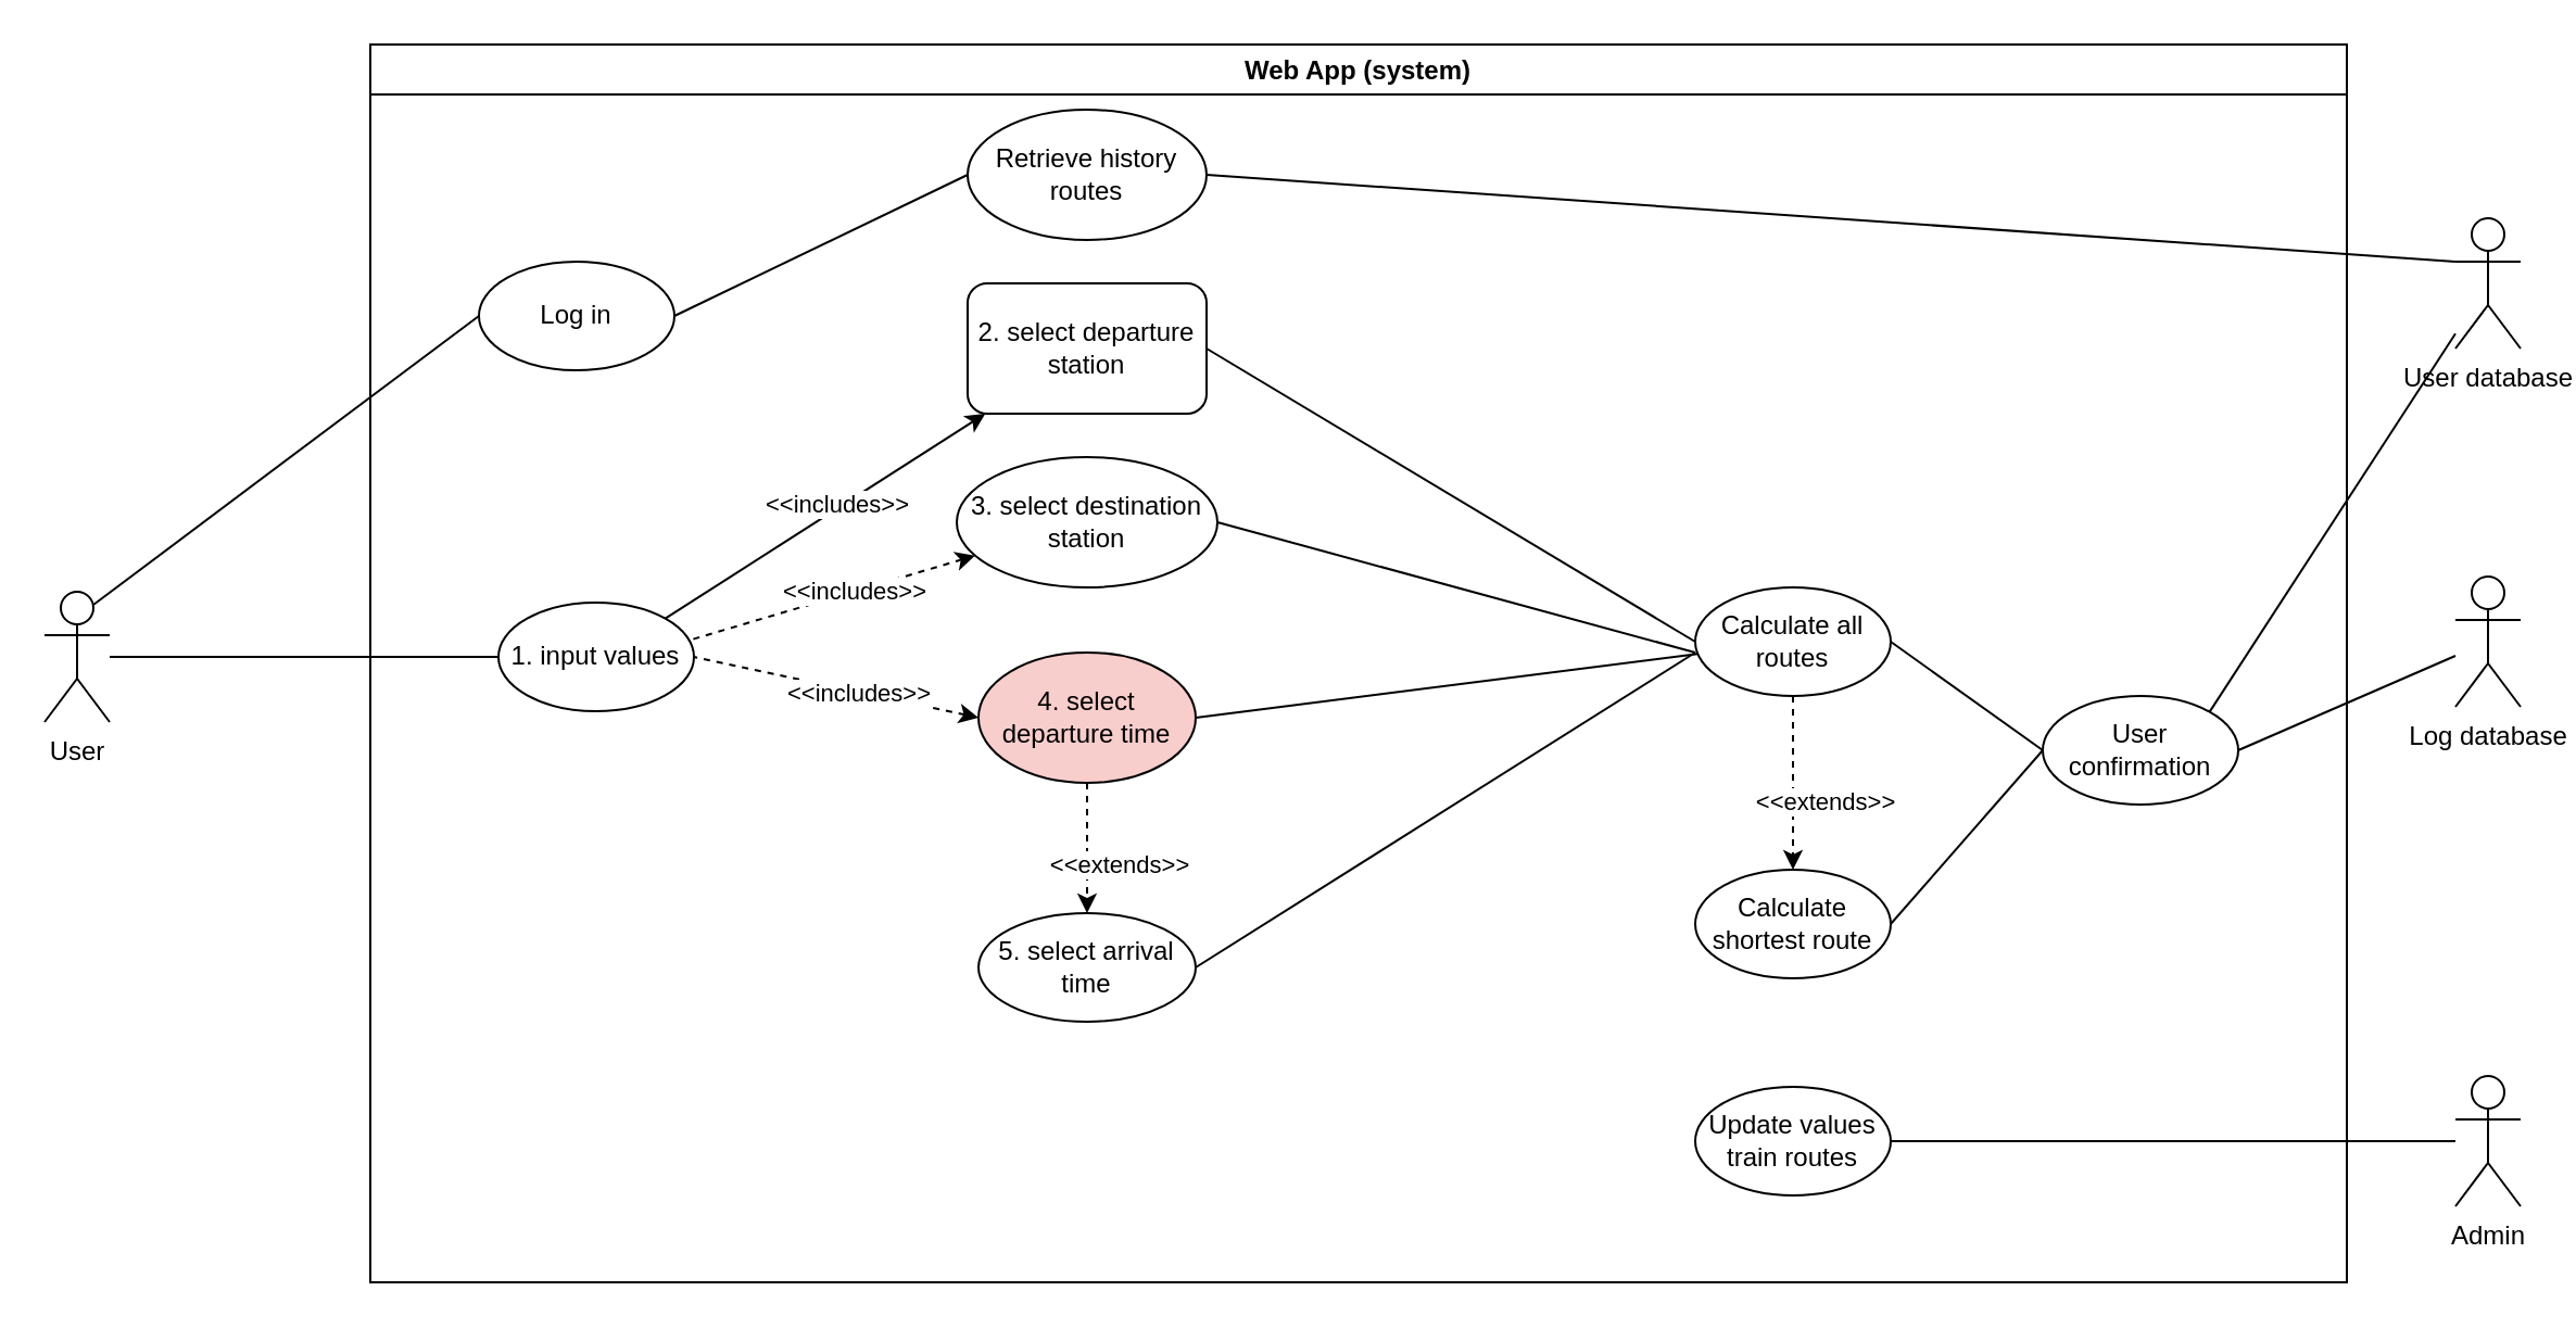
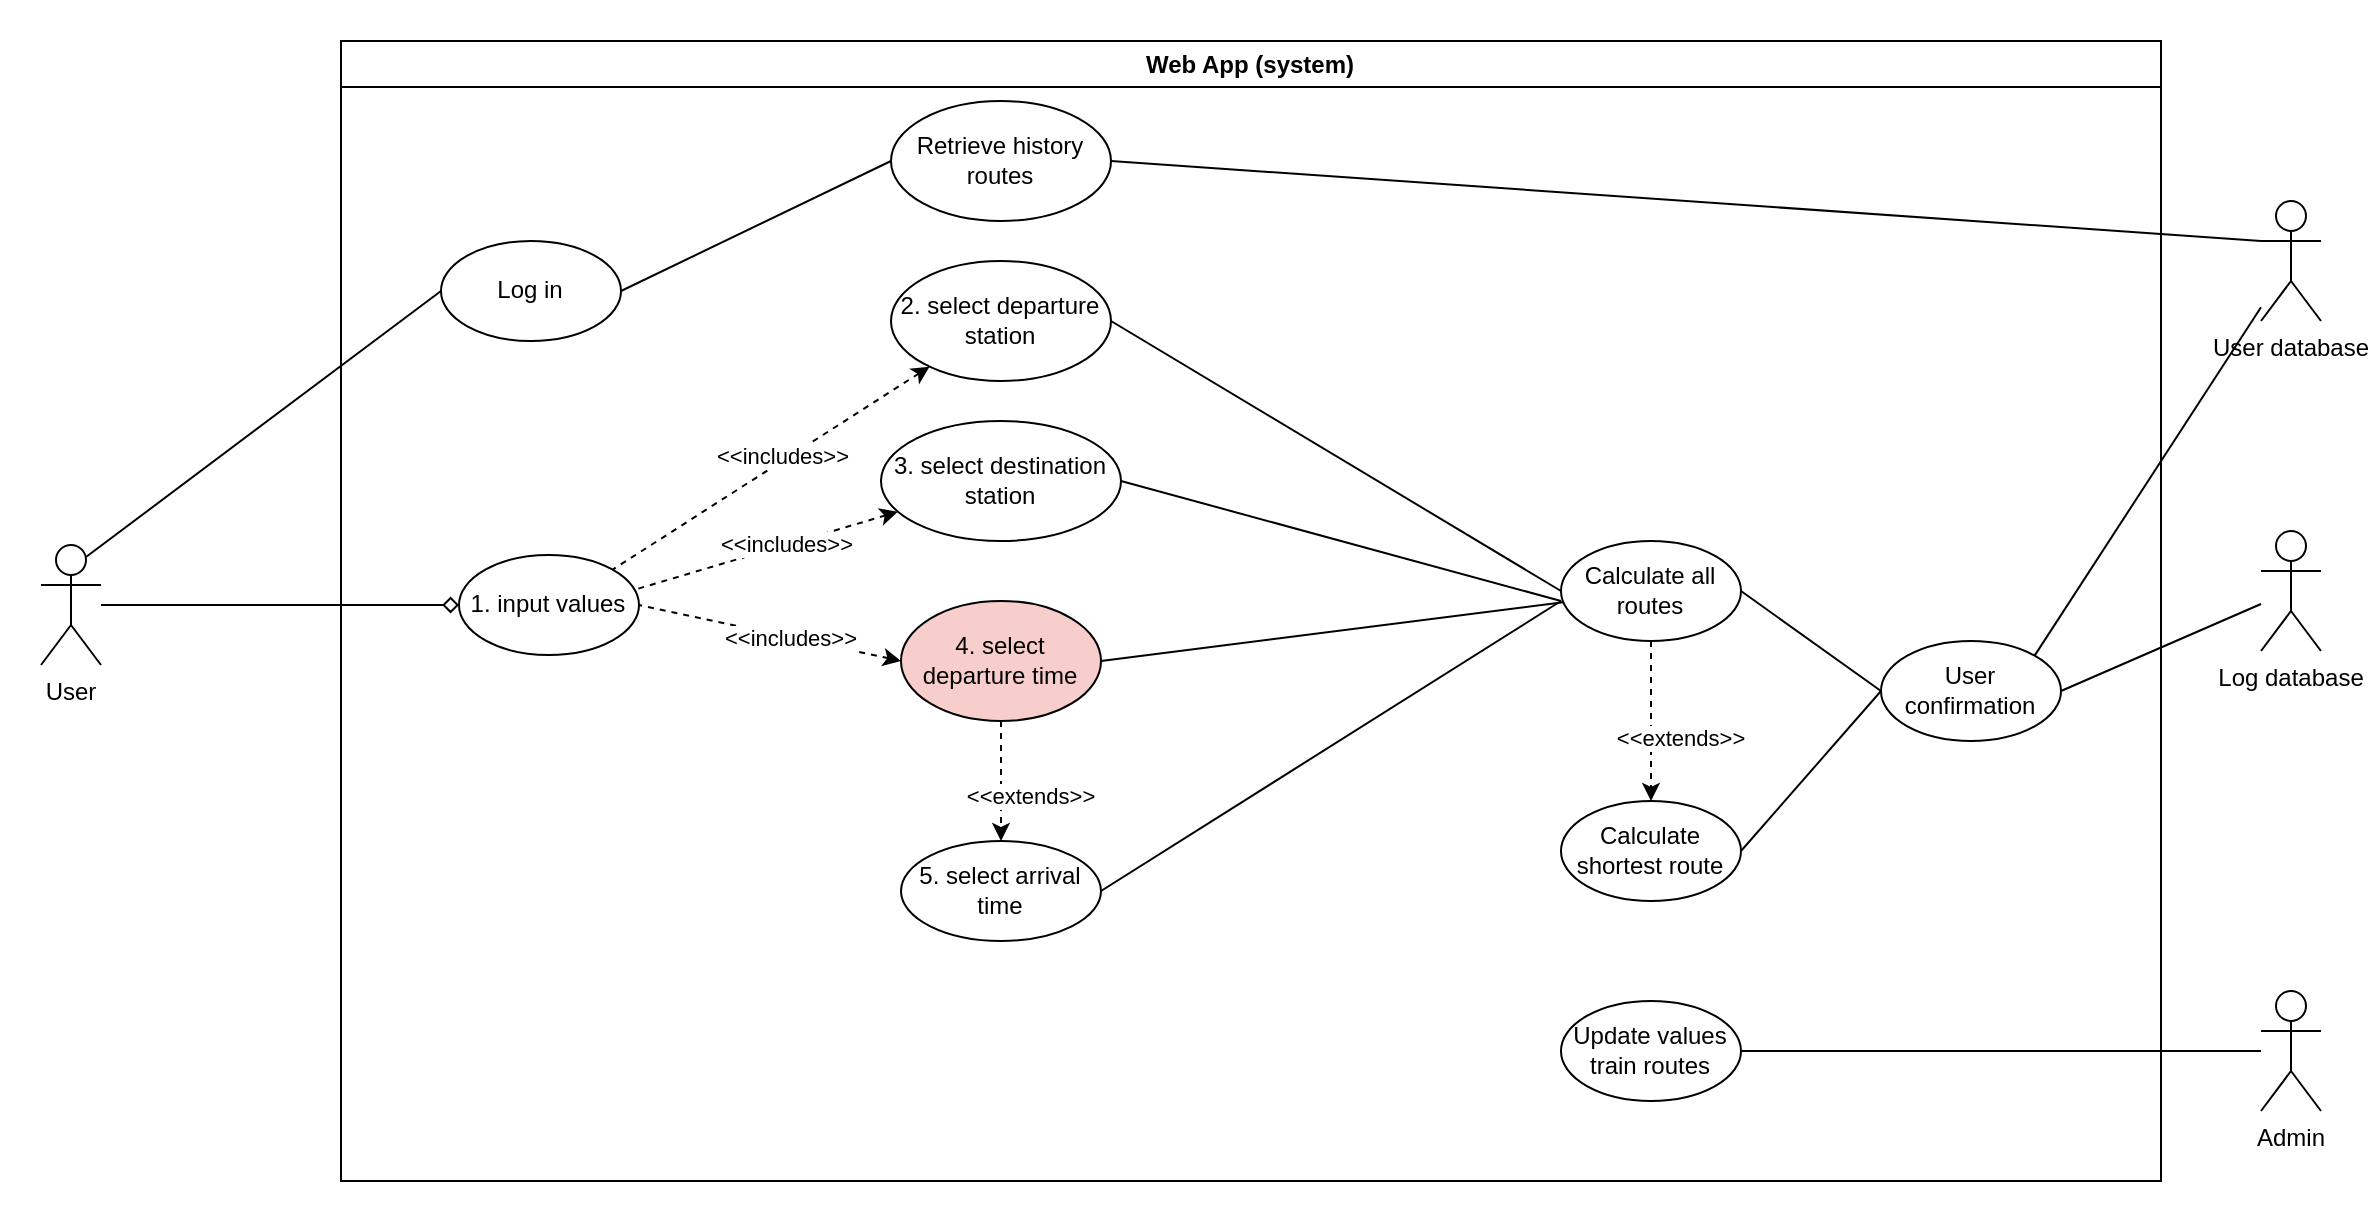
  <mxCell id="0" />
  <mxCell id="1" parent="0" />
  <mxCell id="2" value="Web App (system)" style="swimlane;fillColor=#FFFFFF;startSize=23;" parent="1" vertex="1"><mxGeometry x="170" width="910" height="570" as="geometry" y="20" /></mxCell>
  <mxCell id="3" value="1. input values" style="ellipse;whiteSpace=wrap;html=1;fillColor=#FFFFFF;" parent="2" vertex="1"><mxGeometry x="59" y="257" width="90" height="50" as="geometry" /></mxCell>
- <mxCell id="4" style="rounded=0;orthogonalLoop=1;jettySize=auto;html=1;entryX=1;entryY=0;entryDx=0;entryDy=0;dashed=0;startArrow=classic;startFill=1;endArrow=none;endFill=0;" parent="2" source="7" target="3" edge="1"><mxGeometry relative="1" as="geometry" /></mxCell>
+ <mxCell id="4" style="rounded=0;orthogonalLoop=1;jettySize=auto;html=1;entryX=1;entryY=0;entryDx=0;entryDy=0;dashed=1;startArrow=classic;startFill=1;endArrow=none;endFill=0;" parent="2" source="7" target="3" edge="1"><mxGeometry relative="1" as="geometry" /></mxCell>
  <mxCell id="5" value="&amp;lt;&amp;lt;includes&amp;gt;&amp;gt;" style="edgeLabel;html=1;align=center;verticalAlign=middle;resizable=0;points=[];" parent="4" vertex="1" connectable="0"><mxGeometry x="-0.163" y="-1" relative="1" as="geometry"><mxPoint x="-7" y="3" as="offset" /></mxGeometry></mxCell>
  <mxCell id="6" style="edgeStyle=none;rounded=0;orthogonalLoop=1;jettySize=auto;html=1;exitX=1;exitY=0.5;exitDx=0;exitDy=0;entryX=0;entryY=0.5;entryDx=0;entryDy=0;endArrow=none;endFill=0;" edge="1" parent="2" source="7" target="14"><mxGeometry relative="1" as="geometry" /></mxCell>
- <mxCell id="7" value="2. select departure station" style="whiteSpace=wrap;html=1;fillColor=#FFFFFF;rounded=1;" parent="2" vertex="1"><mxGeometry x="275" y="110" width="110" height="60" as="geometry" /></mxCell>
+ <mxCell id="7" value="2. select departure station" style="ellipse;whiteSpace=wrap;html=1;fillColor=#FFFFFF;" parent="2" vertex="1"><mxGeometry x="275" y="110" width="110" height="60" as="geometry" /></mxCell>
  <mxCell id="8" style="edgeStyle=none;rounded=0;orthogonalLoop=1;jettySize=auto;html=1;entryX=0.989;entryY=0.34;entryDx=0;entryDy=0;dashed=1;startArrow=classic;startFill=1;endArrow=none;endFill=0;entryPerimeter=0;" parent="2" source="10" target="3" edge="1"><mxGeometry relative="1" as="geometry" /></mxCell>
  <mxCell id="9" value="&amp;lt;&amp;lt;includes&amp;gt;&amp;gt;" style="edgeLabel;html=1;align=center;verticalAlign=middle;resizable=0;points=[];" parent="8" vertex="1" connectable="0"><mxGeometry x="-0.153" relative="1" as="geometry"><mxPoint as="offset" /></mxGeometry></mxCell>
  <mxCell id="10" value="3. select destination station" style="ellipse;whiteSpace=wrap;html=1;fillColor=#FFFFFF;" parent="2" vertex="1"><mxGeometry x="270" y="190" width="120" height="60" as="geometry" /></mxCell>
  <mxCell id="11" value="5. select arrival time" style="ellipse;whiteSpace=wrap;html=1;fillColor=#FFFFFF;" parent="2" vertex="1"><mxGeometry x="280" y="400" width="100" height="50" as="geometry" /></mxCell>
  <mxCell id="12" style="edgeStyle=none;rounded=0;orthogonalLoop=1;jettySize=auto;html=1;exitX=1;exitY=0.5;exitDx=0;exitDy=0;endArrow=none;endFill=0;" edge="1" parent="2" source="13" target="14"><mxGeometry relative="1" as="geometry" /></mxCell>
  <mxCell id="13" value="4. select departure time" style="ellipse;whiteSpace=wrap;html=1;fillColor=#f8cecc;" parent="2" vertex="1"><mxGeometry x="280" y="280" width="100" height="60" as="geometry" /></mxCell>
  <mxCell id="14" value="Calculate all routes" style="ellipse;whiteSpace=wrap;html=1;fillColor=#FFFFFF;" parent="2" vertex="1"><mxGeometry x="610" y="250" width="90" height="50" as="geometry" /></mxCell>
  <mxCell id="15" style="rounded=0;orthogonalLoop=1;jettySize=auto;html=1;exitX=1;exitY=0.5;exitDx=0;exitDy=0;entryX=0;entryY=0.5;entryDx=0;entryDy=0;endArrow=none;endFill=0;strokeColor=#000000;" parent="2" source="16" target="17" edge="1"><mxGeometry relative="1" as="geometry" /></mxCell>
  <mxCell id="16" value="Log in" style="ellipse;whiteSpace=wrap;html=1;fillColor=#FFFFFF;" parent="2" vertex="1"><mxGeometry x="50" y="100" width="90" height="50" as="geometry" /></mxCell>
  <mxCell id="17" value="Retrieve history routes" style="ellipse;whiteSpace=wrap;html=1;fillColor=#FFFFFF;" parent="2" vertex="1"><mxGeometry x="275" y="30" width="110" height="60" as="geometry" /></mxCell>
  <mxCell id="18" value="Calculate shortest route" style="ellipse;whiteSpace=wrap;html=1;fillColor=#FFFFFF;" parent="2" vertex="1"><mxGeometry x="610" y="380" width="90" height="50" as="geometry" /></mxCell>
  <mxCell id="19" style="edgeStyle=none;rounded=0;orthogonalLoop=1;jettySize=auto;html=1;dashed=1;endArrow=classic;endFill=1;startArrow=none;startFill=0;exitX=0.5;exitY=1;exitDx=0;exitDy=0;entryX=0.5;entryY=0;entryDx=0;entryDy=0;" parent="2" source="14" target="18" edge="1"><mxGeometry relative="1" as="geometry"><mxPoint x="640" y="320" as="sourcePoint" /><mxPoint x="410" y="441" as="targetPoint" /></mxGeometry></mxCell>
  <mxCell id="20" value="&amp;lt;&amp;lt;extends&amp;gt;&amp;gt;" style="edgeLabel;html=1;align=center;verticalAlign=middle;resizable=0;points=[];" parent="19" vertex="1" connectable="0"><mxGeometry x="0.159" y="2" relative="1" as="geometry"><mxPoint x="12" y="2" as="offset" /></mxGeometry></mxCell>
  <mxCell id="21" value="Update values train routes" style="ellipse;whiteSpace=wrap;html=1;fillColor=#FFFFFF;" parent="2" vertex="1"><mxGeometry x="610" y="480" width="90" height="50" as="geometry" /></mxCell>
  <mxCell id="22" value="User confirmation" style="ellipse;whiteSpace=wrap;html=1;fillColor=#FFFFFF;" vertex="1" parent="2"><mxGeometry x="770" y="300" width="90" height="50" as="geometry" /></mxCell>
  <mxCell id="23" style="rounded=0;orthogonalLoop=1;jettySize=auto;html=1;exitX=1;exitY=0.5;exitDx=0;exitDy=0;endArrow=none;endFill=0;strokeColor=#000000;entryX=0;entryY=0.5;entryDx=0;entryDy=0;" parent="2" source="14" target="22" edge="1"><mxGeometry relative="1" as="geometry" /></mxCell>
  <mxCell id="24" style="rounded=0;orthogonalLoop=1;jettySize=auto;html=1;exitX=1;exitY=0.5;exitDx=0;exitDy=0;entryX=0;entryY=0.5;entryDx=0;entryDy=0;endArrow=none;endFill=0;" parent="2" source="18" target="22" edge="1"><mxGeometry relative="1" as="geometry" /></mxCell>
  <mxCell id="25" style="edgeStyle=none;rounded=0;orthogonalLoop=1;jettySize=auto;html=1;dashed=1;endArrow=classic;endFill=1;startArrow=none;startFill=0;exitX=0.5;exitY=1;exitDx=0;exitDy=0;" edge="1" parent="2" source="13" target="11"><mxGeometry relative="1" as="geometry"><mxPoint x="620" y="285" as="sourcePoint" /><mxPoint x="390" y="406" as="targetPoint" /></mxGeometry></mxCell>
  <mxCell id="26" value="&amp;lt;&amp;lt;extends&amp;gt;&amp;gt;" style="edgeLabel;html=1;align=center;verticalAlign=middle;resizable=0;points=[];" vertex="1" connectable="0" parent="25"><mxGeometry x="0.159" y="2" relative="1" as="geometry"><mxPoint x="12" y="2" as="offset" /></mxGeometry></mxCell>
  <mxCell id="27" style="edgeStyle=none;rounded=0;orthogonalLoop=1;jettySize=auto;html=1;entryX=1;entryY=0.5;entryDx=0;entryDy=0;dashed=1;startArrow=classic;startFill=1;endArrow=none;endFill=0;exitX=0;exitY=0.5;exitDx=0;exitDy=0;" edge="1" parent="2" source="13" target="3"><mxGeometry relative="1" as="geometry"><mxPoint x="288.475" y="245.372" as="sourcePoint" /><mxPoint x="158.01" y="284" as="targetPoint" /></mxGeometry></mxCell>
  <mxCell id="28" value="&amp;lt;&amp;lt;includes&amp;gt;&amp;gt;" style="edgeLabel;html=1;align=center;verticalAlign=middle;resizable=0;points=[];" vertex="1" connectable="0" parent="27"><mxGeometry x="-0.153" relative="1" as="geometry"><mxPoint as="offset" /></mxGeometry></mxCell>
- <mxCell id="29" style="rounded=0;orthogonalLoop=1;jettySize=auto;html=1;entryX=0;entryY=0.5;entryDx=0;entryDy=0;endArrow=none;endFill=0;" parent="1" source="31" target="3" edge="1"><mxGeometry relative="1" as="geometry" /></mxCell>
+ <mxCell id="29" style="rounded=0;orthogonalLoop=1;jettySize=auto;html=1;entryX=0;entryY=0.5;entryDx=0;entryDy=0;endArrow=diamond;endFill=0;" parent="1" source="31" target="3" edge="1"><mxGeometry relative="1" as="geometry" /></mxCell>
  <mxCell id="30" style="edgeStyle=none;rounded=0;orthogonalLoop=1;jettySize=auto;html=1;exitX=0.75;exitY=0.1;exitDx=0;exitDy=0;exitPerimeter=0;entryX=0;entryY=0.5;entryDx=0;entryDy=0;endArrow=none;endFill=0;strokeColor=#000000;" parent="1" source="31" target="16" edge="1"><mxGeometry relative="1" as="geometry" /></mxCell>
  <mxCell id="31" value="User" style="shape=umlActor;verticalLabelPosition=bottom;verticalAlign=top;html=1;outlineConnect=0;fillColor=#FFFFFF;" parent="1" vertex="1"><mxGeometry x="20" y="272" width="30" height="60" as="geometry" /></mxCell>
  <mxCell id="32" value="Log database" style="shape=umlActor;verticalLabelPosition=bottom;verticalAlign=top;html=1;outlineConnect=0;fillColor=#FFFFFF;" parent="1" vertex="1"><mxGeometry x="1130" y="265" width="30" height="60" as="geometry" /></mxCell>
  <mxCell id="33" value="User database" style="shape=umlActor;verticalLabelPosition=bottom;verticalAlign=top;html=1;outlineConnect=0;fillColor=#FFFFFF;" parent="1" vertex="1"><mxGeometry x="1130" y="100" width="30" height="60" as="geometry" /></mxCell>
  <mxCell id="34" style="edgeStyle=none;rounded=0;orthogonalLoop=1;jettySize=auto;html=1;exitX=1;exitY=0.5;exitDx=0;exitDy=0;entryX=0;entryY=0.333;entryDx=0;entryDy=0;entryPerimeter=0;endArrow=none;endFill=0;strokeColor=#000000;" parent="1" source="17" target="33" edge="1"><mxGeometry relative="1" as="geometry" /></mxCell>
  <mxCell id="35" value="Admin" style="shape=umlActor;verticalLabelPosition=bottom;verticalAlign=top;html=1;outlineConnect=0;fillColor=#FFFFFF;" parent="1" vertex="1"><mxGeometry x="1130" y="495" width="30" height="60" as="geometry" /></mxCell>
  <mxCell id="36" style="edgeStyle=none;rounded=0;orthogonalLoop=1;jettySize=auto;html=1;exitX=1;exitY=0.5;exitDx=0;exitDy=0;endArrow=none;endFill=0;" parent="1" source="21" target="35" edge="1"><mxGeometry relative="1" as="geometry" /></mxCell>
  <mxCell id="37" style="rounded=0;orthogonalLoop=1;jettySize=auto;html=1;exitX=1;exitY=0.5;exitDx=0;exitDy=0;endArrow=none;endFill=0;" edge="1" parent="1" source="22" target="32"><mxGeometry relative="1" as="geometry" /></mxCell>
  <mxCell id="38" style="edgeStyle=none;rounded=0;orthogonalLoop=1;jettySize=auto;html=1;exitX=1;exitY=0;exitDx=0;exitDy=0;endArrow=none;endFill=0;" edge="1" parent="1" source="22" target="33"><mxGeometry relative="1" as="geometry" /></mxCell>
  <mxCell id="39" style="edgeStyle=none;rounded=0;orthogonalLoop=1;jettySize=auto;html=1;exitX=1;exitY=0.5;exitDx=0;exitDy=0;endArrow=none;endFill=0;" edge="1" parent="1" source="10"><mxGeometry relative="1" as="geometry"><mxPoint x="780" y="300" as="targetPoint" /></mxGeometry></mxCell>
  <mxCell id="40" style="edgeStyle=none;rounded=0;orthogonalLoop=1;jettySize=auto;html=1;exitX=1;exitY=0.5;exitDx=0;exitDy=0;endArrow=none;endFill=0;" edge="1" parent="1" source="11"><mxGeometry relative="1" as="geometry"><mxPoint x="780" y="300" as="targetPoint" /></mxGeometry></mxCell>
